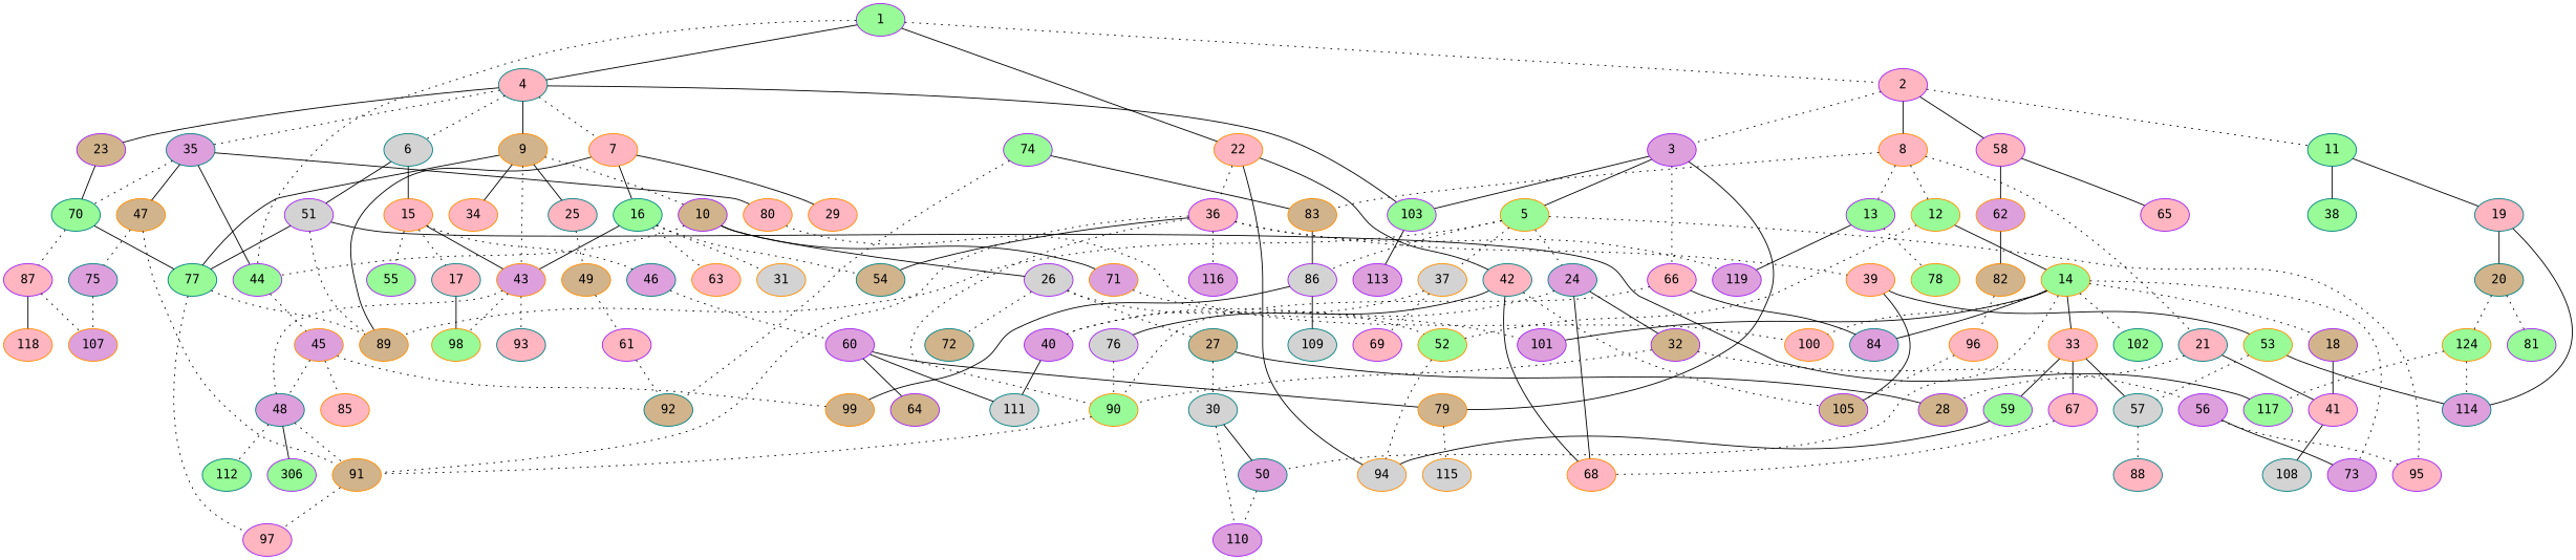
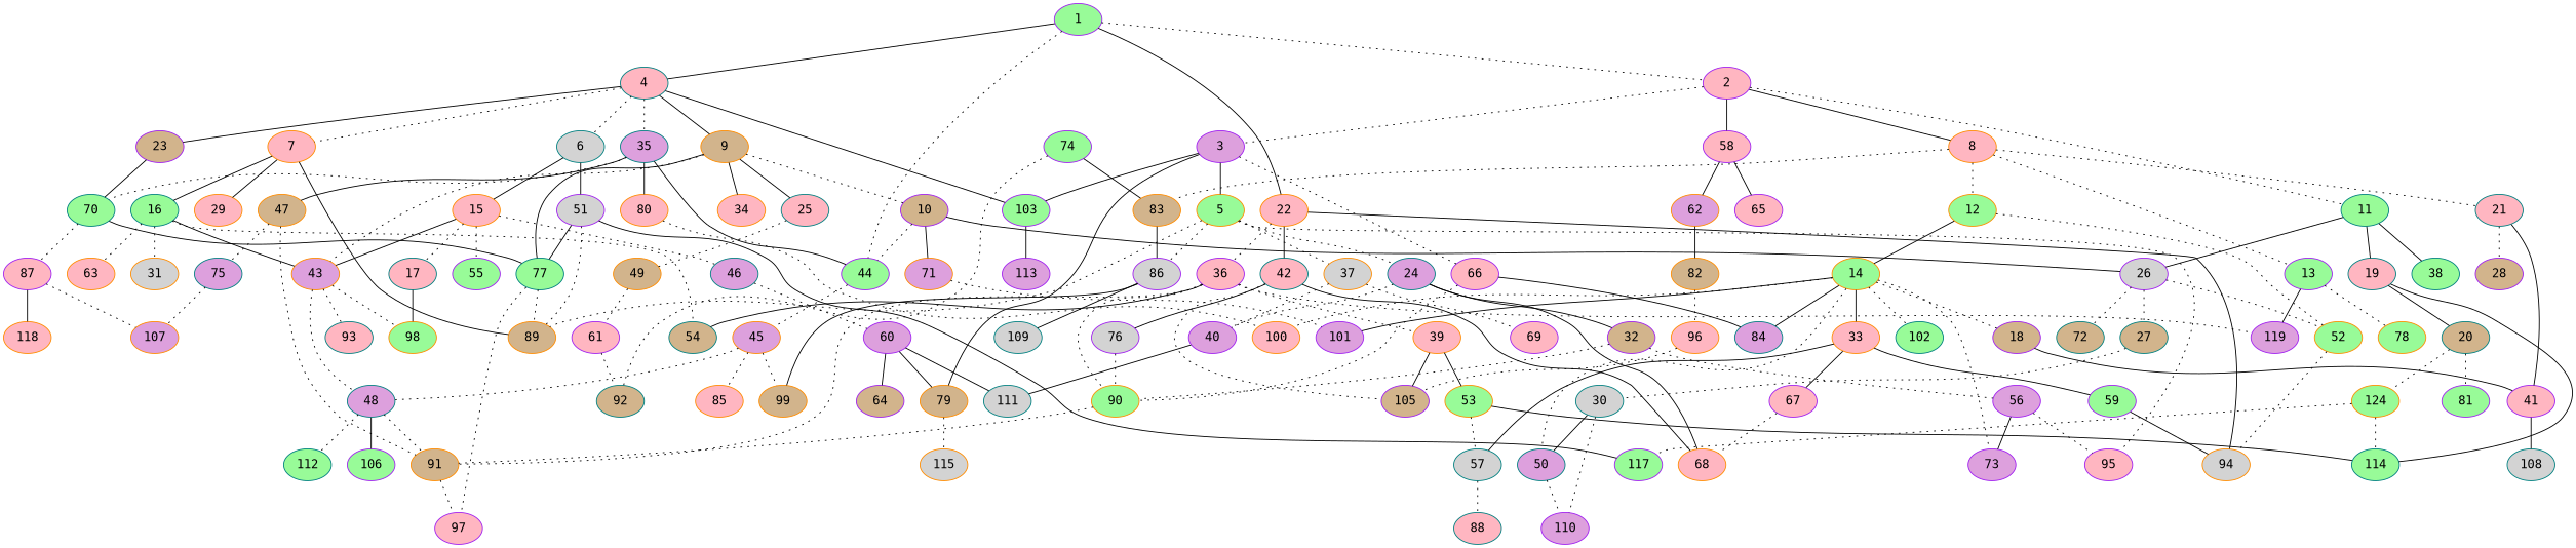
  graph {
    fontname="DejaVu Sans Mono"
    node [color=purple fillcolor=lightpink fontname="DejaVu Sans Mono" style=filled]
    edge [fontname="DejaVu Sans Mono" style=dotted]
    1 [fillcolor=palegreen]
    2
    4 [color=teal]
    22 [color=darkorange]
    44 [fillcolor=palegreen]
    3 [fillcolor=plum]
    8 [color=darkorange]
    11 [color=teal fillcolor=palegreen]
    58
    103 [fillcolor=palegreen]
    6 [color=teal fillcolor=lightgrey]
    7 [color=darkorange]
    9 [color=darkorange fillcolor=tan]
    23 [fillcolor=tan]
    35 [color=teal fillcolor=plum]
    36
    42 [color=teal]
    94 [color=darkorange fillcolor=lightgrey]
    45 [color=darkorange fillcolor=plum]
    5 [color=darkorange fillcolor=palegreen]
    66
    79 [color=darkorange fillcolor=tan]
    12 [color=darkorange fillcolor=palegreen]
    13 [fillcolor=palegreen]
    21 [color=teal]
    83 [color=darkorange fillcolor=tan]
    26 [fillcolor=lightgrey]
    19 [color=teal]
    38 [color=teal fillcolor=palegreen]
    62 [color=darkorange fillcolor=plum]
    65
    24 [color=teal fillcolor=plum]
    37 [color=darkorange fillcolor=lightgrey]
    86 [fillcolor=lightgrey]
    89 [color=darkorange fillcolor=tan]
    95
    84 [color=teal fillcolor=plum]
    90 [color=darkorange fillcolor=palegreen]
    115 [color=darkorange fillcolor=lightgrey]
    113 [fillcolor=plum]
    15 [color=darkorange]
    51 [fillcolor=lightgrey]
    16 [color=teal fillcolor=palegreen]
    29 [color=darkorange]
    10 [fillcolor=tan]
    25 [color=teal]
    34 [color=darkorange]
    43 [color=darkorange fillcolor=plum]
    77 [color=teal fillcolor=palegreen]
    70 [color=teal fillcolor=palegreen]
    47 [color=darkorange fillcolor=tan]
    80 [color=darkorange]
    32 [fillcolor=tan]
    40 [fillcolor=plum]
    68 [color=darkorange]
    69
    99 [color=darkorange fillcolor=tan]
    109 [color=teal fillcolor=lightgrey]
    17 [color=teal]
    46 [color=teal fillcolor=plum]
    55 [fillcolor=palegreen]
    117 [fillcolor=palegreen]
    31 [color=darkorange fillcolor=lightgrey]
    54 [color=teal fillcolor=tan]
    63 [color=darkorange]
    14 [color=darkorange fillcolor=palegreen]
    52 [color=darkorange fillcolor=palegreen]
    78 [color=darkorange fillcolor=palegreen]
    119 [fillcolor=plum]
    41
    28 [fillcolor=tan]
    71 [color=darkorange fillcolor=plum]
    49 [color=darkorange fillcolor=tan]
    98 [color=darkorange fillcolor=palegreen]
    48 [color=teal fillcolor=plum]
    93 [color=teal]
    97
    27 [color=teal fillcolor=tan]
    72 [color=teal fillcolor=tan]
    101 [fillcolor=plum]
    20 [color=teal fillcolor=tan]
-   114 [color=teal fillcolor=plum]
+   114 [color=teal fillcolor=palegreen]
    18 [fillcolor=tan]
    33 [color=darkorange]
    50 [color=teal fillcolor=plum]
    73 [fillcolor=plum]
    100 [color=darkorange]
    102 [color=teal fillcolor=palegreen]
    57 [color=teal fillcolor=lightgrey]
    59 [fillcolor=palegreen]
    67
    110 [fillcolor=plum]
    60 [fillcolor=plum]
    108 [color=teal fillcolor=lightgrey]
    81 [fillcolor=palegreen]
    n96 [color=darkorange fillcolor=palegreen label=124]
    39 [color=darkorange]
    91 [color=darkorange fillcolor=tan]
-   116 [fillcolor=plum]
    105 [fillcolor=tan]
    76 [fillcolor=lightgrey]
    87
    56 [fillcolor=plum]
    111 [color=teal fillcolor=lightgrey]
    61
    30 [color=teal fillcolor=lightgrey]
    88 [color=teal]
    75 [color=teal fillcolor=plum]
    74 [fillcolor=palegreen]
    92 [color=teal fillcolor=tan]
    53 [color=darkorange fillcolor=palegreen]
-   106 [fillcolor=palegreen label=306]
+   106 [fillcolor=palegreen]
    112 [color=teal fillcolor=palegreen]
    85 [color=darkorange]
    64 [fillcolor=tan]
    107 [color=darkorange fillcolor=plum]
    82 [color=darkorange fillcolor=tan]
    96 [color=darkorange]
    118 [color=darkorange]
    1 -- 2
    1 -- 4 [style=solid]
    1 -- 22 [style=solid]
    1 -- 44
    2 -- 3
    2 -- 8 [style=solid]
    2 -- 11
    2 -- 58 [style=solid]
    4 -- 103 [style=solid]
    4 -- 6
    4 -- 7
    4 -- 9 [style=solid]
    4 -- 23 [style=solid]
    4 -- 35
    22 -- 36
    22 -- 42 [style=solid]
    22 -- 94 [style=solid]
    44 -- 45
    3 -- 103 [style=solid]
    3 -- 5 [style=solid]
    3 -- 66
    3 -- 79 [style=solid]
    8 -- 12
    8 -- 13
    8 -- 21
    8 -- 83
+   11 -- 26 [style=solid]
    11 -- 19 [style=solid]
    11 -- 38 [style=solid]
    58 -- 62 [style=solid]
    58 -- 65 [style=solid]
    103 -- 113 [style=solid]
    6 -- 15 [style=solid]
    6 -- 51 [style=solid]
    7 -- 89 [style=solid]
    7 -- 16 [style=solid]
    7 -- 29 [style=solid]
    9 -- 10
    9 -- 25 [style=solid]
    9 -- 34 [style=solid]
    9 -- 43
    9 -- 77 [style=solid]
    23 -- 70 [style=solid]
    35 -- 44 [style=solid]
    35 -- 70
    35 -- 47 [style=solid]
    35 -- 80 [style=solid]
    36 -- 90
    36 -- 54 [style=solid]
    36 -- 119
    36 -- 39
    36 -- 91
-   36 -- 116
    42 -- 68 [style=solid]
    42 -- 105
    42 -- 76 [style=solid]
    45 -- 99
    45 -- 48
    45 -- 85
    5 -- 24
    5 -- 37
    5 -- 86
    5 -- 89
    5 -- 95
    66 -- 84 [style=solid]
    66 -- 90
    79 -- 115
    12 -- 14 [style=solid]
    12 -- 52
    13 -- 78
    13 -- 119 [style=solid]
    21 -- 41 [style=solid]
    21 -- 28
    83 -- 86 [style=solid]
    26 -- 52
    26 -- 27
    26 -- 72
    19 -- 20 [style=solid]
    19 -- 114 [style=solid]
    62 -- 82 [style=solid]
    24 -- 32 [style=solid]
    24 -- 40
    24 -- 68 [style=solid]
    37 -- 40
    37 -- 69
    86 -- 99 [style=solid]
    86 -- 109 [style=solid]
    90 -- 91
    15 -- 43 [style=solid]
    15 -- 17
    15 -- 46
    15 -- 55
    51 -- 89
    51 -- 77 [style=solid]
    51 -- 117 [style=solid]
    16 -- 43 [style=solid]
    16 -- 31
    16 -- 54
    16 -- 63
    10 -- 44
    10 -- 26 [style=solid]
    10 -- 71 [style=solid]
    25 -- 49
    43 -- 98
    43 -- 48
    43 -- 93
    77 -- 89
    77 -- 97
    70 -- 77 [style=solid]
    70 -- 87
    47 -- 91
    47 -- 75
    80 -- 100
    32 -- 90
    32 -- 56
    40 -- 111 [style=solid]
    17 -- 98 [style=solid]
    46 -- 60
    14 -- 84 [style=solid]
    14 -- 101 [style=solid]
    14 -- 18
    14 -- 33 [style=solid]
    14 -- 50
    14 -- 73
    14 -- 100
    14 -- 102
    52 -- 94
    41 -- 108 [style=solid]
    71 -- 101
    49 -- 61
    48 -- 91
    48 -- 106 [style=solid]
    48 -- 112
-   27 -- 28 [style=solid]
    27 -- 30
    20 -- 81
    20 -- n96
    18 -- 41 [style=solid]
    33 -- 57 [style=solid]
    33 -- 59 [style=solid]
    33 -- 67 [style=solid]
    50 -- 110
    57 -- 88
    59 -- 94 [style=solid]
    67 -- 68
    60 -- 79 [style=solid]
    60 -- 111 [style=solid]
    60 -- 64 [style=solid]
    n96 -- 117
    n96 -- 114
    39 -- 105 [style=solid]
    39 -- 53 [style=solid]
    91 -- 97
    76 -- 90
    87 -- 107
    87 -- 118 [style=solid]
    56 -- 95
    56 -- 73 [style=solid]
    61 -- 92
    30 -- 50 [style=solid]
    30 -- 110
    75 -- 107
    74 -- 83 [style=solid]
    74 -- 92
    53 -- 114 [style=solid]
    53 -- 57
    82 -- 96
    96 -- 105
  }
